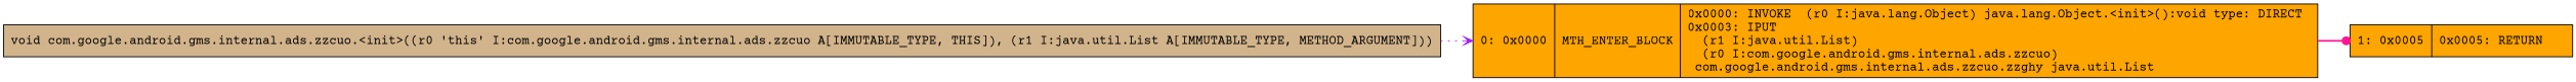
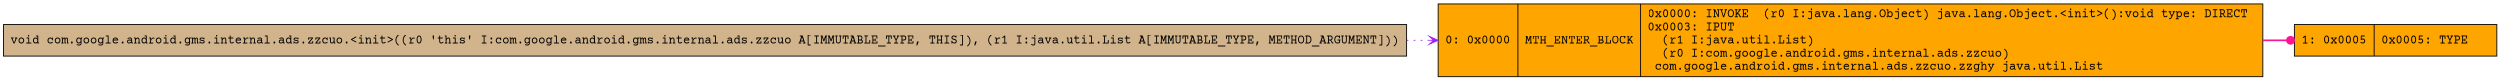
  digraph {
    rankdir=LR
    fontname="Courier Prime"
    node [shape=record style=filled fillcolor=orange fontname="Courier Prime"]
    edge [fontname="Courier Prime"]
    n1 [label="{0\:\ 0x0000|MTH_ENTER_BLOCK\l|0x0000: INVOKE  (r0 I:java.lang.Object) java.lang.Object.\<init\>():void type: DIRECT \l0x0003: IPUT  \l  (r1 I:java.util.List)\l  (r0 I:com.google.android.gms.internal.ads.zzcuo)\l com.google.android.gms.internal.ads.zzcuo.zzghy java.util.List \l}"]
-   n2 [label="{1\:\ 0x0005|0x0005: RETURN   \l}"]
+   n2 [label="{1\:\ 0x0005|0x0005: TYPE   \l}"]
    n3 [label="{void com.google.android.gms.internal.ads.zzcuo.\<init\>((r0 'this' I:com.google.android.gms.internal.ads.zzcuo A[IMMUTABLE_TYPE, THIS]), (r1 I:java.util.List A[IMMUTABLE_TYPE, METHOD_ARGUMENT])) }" fillcolor=tan]
    n1 -> n2 [color=deeppink style=bold arrowhead=dot]
    n3 -> n1 [color=purple style=dotted arrowhead=vee]
  }
